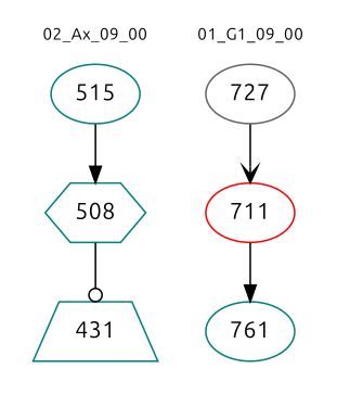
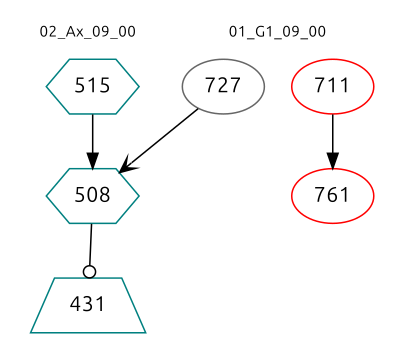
  digraph {
    fontname=Ubuntu
    node [color=teal fontname=Ubuntu shape=ellipse]
    edge [arrowhead=normal color=black fontname=Ubuntu]
-   n1 [label=515]
+   n1 [label=515 shape=hexagon]
    n2 [label=508 shape=hexagon]
    n3 [label=431 shape=trapezium]
    n4 [color=gray40 label=727]
    n5 [color=red label=711]
-   n6 [label=761]
+   n6 [color=red label=761]
    subgraph cluster_1 {
      color=white
      fontsize=10
      label="02_Ax_09_00"
      n1
      n2
      n3
    }
    subgraph cluster_2 {
      color=white
      fontsize=10
      label="01_G1_09_00"
      n4
      n5
      n6
    }
    n1 -> n2
    n2 -> n3 [arrowhead=odot]
-   n4 -> n5 [arrowhead=vee]
+   n4 -> n2 [arrowhead=vee]
    n5 -> n6
  }
